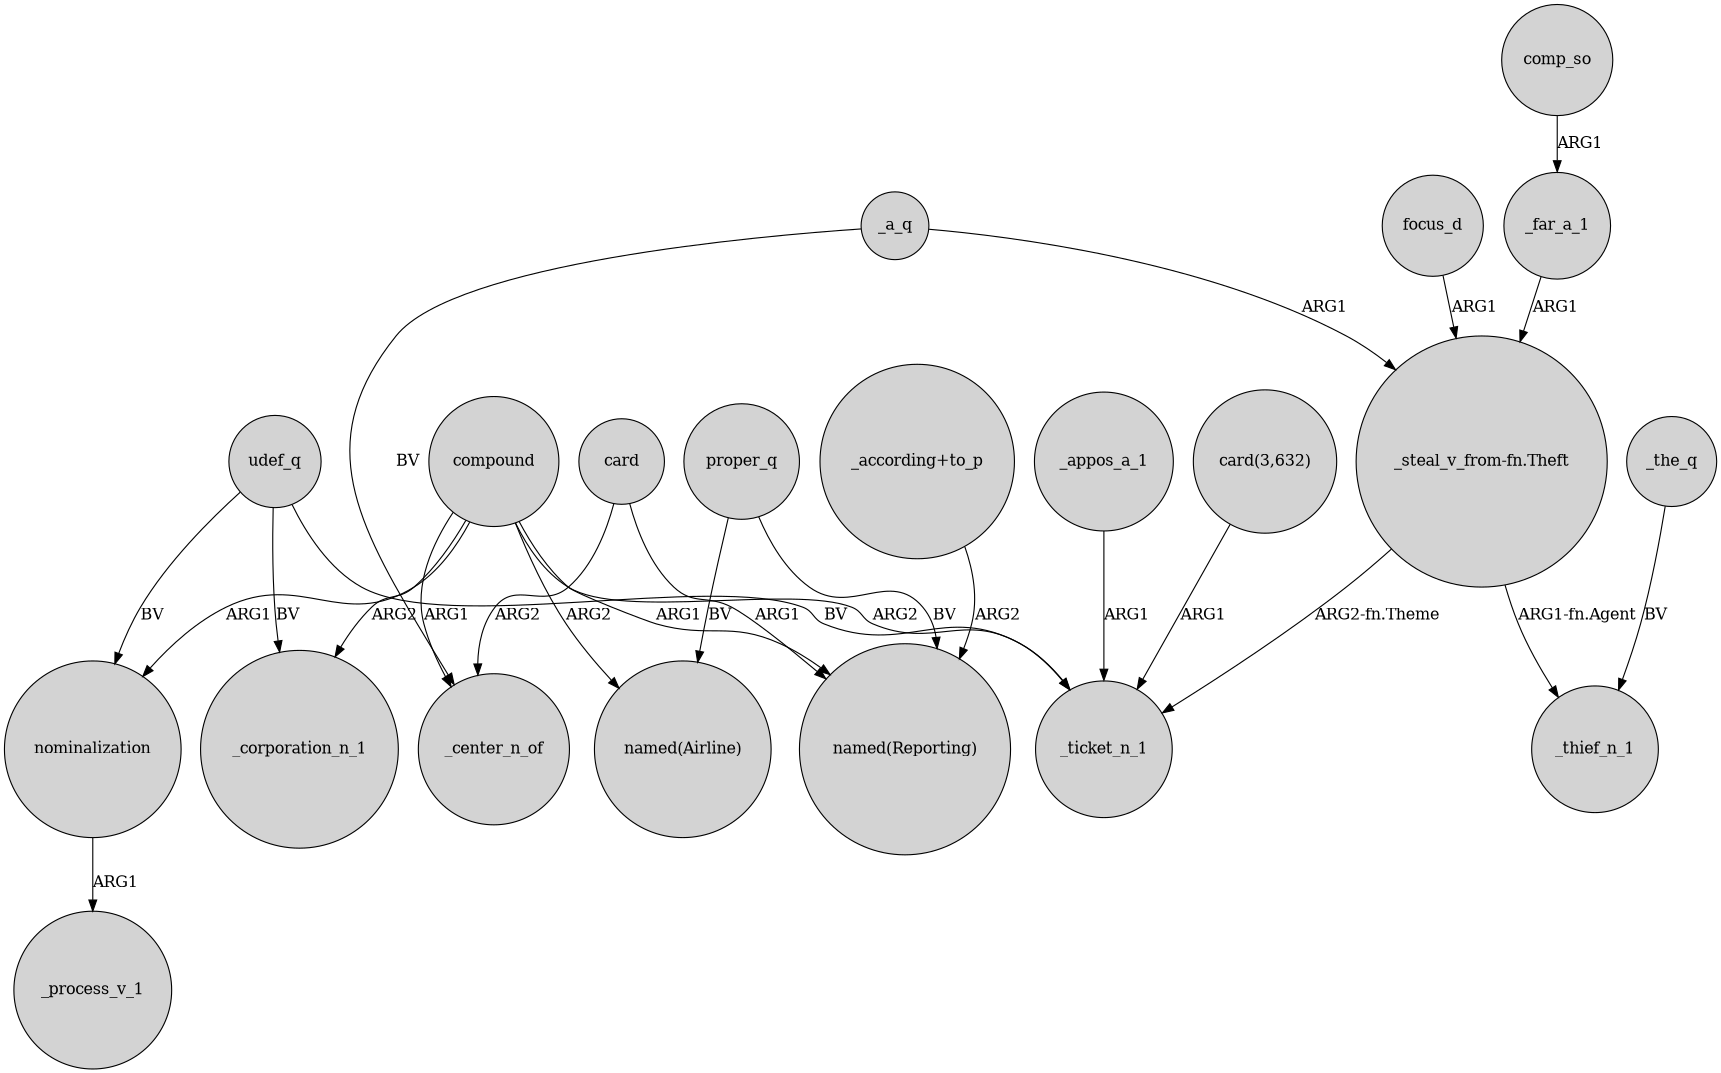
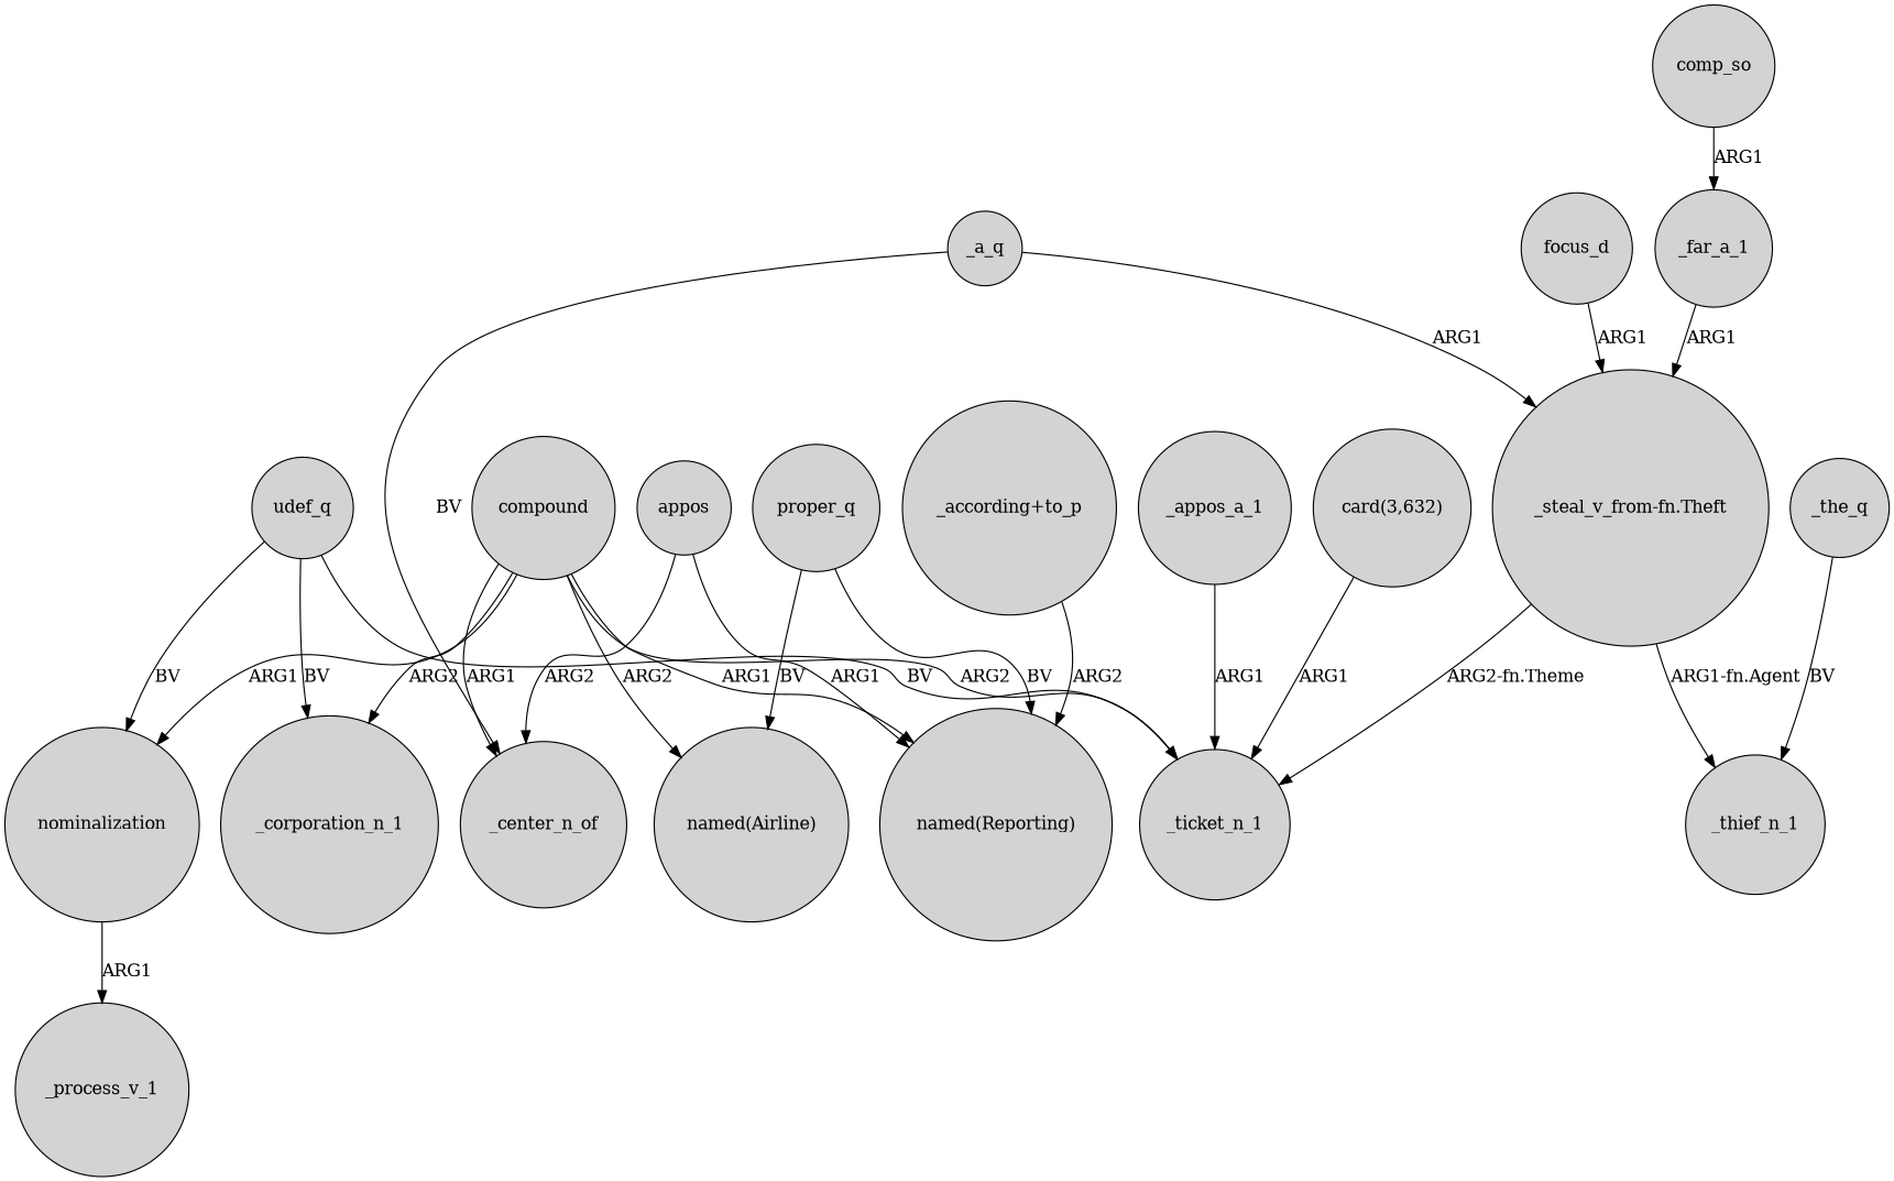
  digraph {
    node [shape=circle style=filled]
    "_steal_v_from-fn.Theft"
    _ticket_n_1
    _thief_n_1
    nominalization
    _process_v_1
    compound
    "named(Reporting)"
    _center_n_of
    _corporation_n_1
    "named(Airline)"
    _a_q
    udef_q
    "card(3,632)"
    focus_d
    comp_so
    _far_a_1
    _the_q
-   appos [label=card]
+   appos
    proper_q
    "_according+to_p"
    n21 [label=_appos_a_1]
    "_steal_v_from-fn.Theft" -> _ticket_n_1 [label="ARG2-fn.Theme"]
    "_steal_v_from-fn.Theft" -> _thief_n_1 [label="ARG1-fn.Agent"]
    nominalization -> _process_v_1 [label=ARG1]
    compound -> _ticket_n_1 [label=ARG2]
    compound -> nominalization [label=ARG1]
    compound -> "named(Reporting)" [label=ARG1]
    compound -> _center_n_of [label=ARG1]
    compound -> _corporation_n_1 [label=ARG2]
    compound -> "named(Airline)" [label=ARG2]
    _a_q -> "_steal_v_from-fn.Theft" [label=ARG1]
    _a_q -> _center_n_of [label=BV]
    udef_q -> _ticket_n_1 [label=BV]
    udef_q -> nominalization [label=BV]
    udef_q -> _corporation_n_1 [label=BV]
    "card(3,632)" -> _ticket_n_1 [label=ARG1]
    focus_d -> "_steal_v_from-fn.Theft" [label=ARG1]
    comp_so -> _far_a_1 [label=ARG1]
    _far_a_1 -> "_steal_v_from-fn.Theft" [label=ARG1]
    _the_q -> _thief_n_1 [label=BV]
    appos -> "named(Reporting)" [label=ARG1]
    appos -> _center_n_of [label=ARG2]
    proper_q -> "named(Reporting)" [label=BV]
    proper_q -> "named(Airline)" [label=BV]
    "_according+to_p" -> "named(Reporting)" [label=ARG2]
    n21 -> _ticket_n_1 [label=ARG1]
  }
